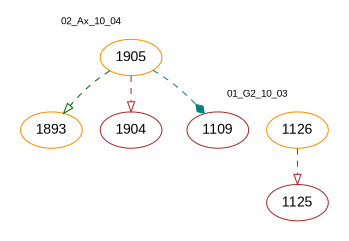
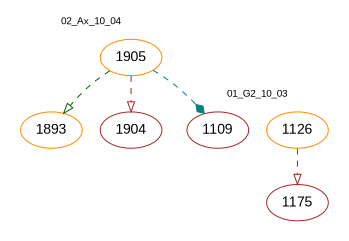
  digraph {
    fontname="Liberation Sans"
    node [color=darkorange fontname="Liberation Sans"]
    edge [arrowhead=onormal color=brown fontname="Liberation Sans" style=dashed]
    n1 [label=1905]
    n2 [label=1893]
    n3 [color=brown label=1904]
    n4 [label=1126]
    n5 [color=brown label=1109]
-   n6 [color=brown label=1125]
+   n6 [color=brown label=1175]
    subgraph cluster_1 {
      color=white
      fontsize=10
      label="02_Ax_10_04"
      n1
      n2
      n3
    }
    subgraph cluster_2 {
      color=white
      fontsize=10
      label="01_G2_10_03"
      n4
      n5
      n6
    }
    n1 -> n2 [color=darkgreen]
    n1 -> n3
    n1 -> n5 [arrowhead=diamond color=teal]
    n4 -> n6
  }
